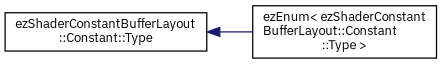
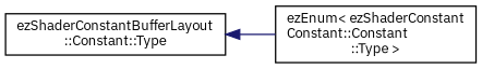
  digraph {
    rankdir=LR
    fontname="IBM Plex Sans"
    node [color=black fillcolor=white fontname="IBM Plex Sans" fontsize=10 shape=record style=filled]
    n1 [height=0.2 label="ezShaderConstantBufferLayout\l::Constant::Type" width=0.4]
-   n2 [height=0.2 label="ezEnum\< ezShaderConstant\lBufferLayout::Constant\l::Type \>" width=0.4]
+   n2 [height=0.2 label="ezEnum\< ezShaderConstant\lConstant::Constant\l::Type \>" width=0.4]
    n1 -> n2 [color=midnightblue dir=back fontname="IBM Plex Sans" fontsize=10 labelfontname=Helvetica labelfontsize=10 style=solid]
  }
